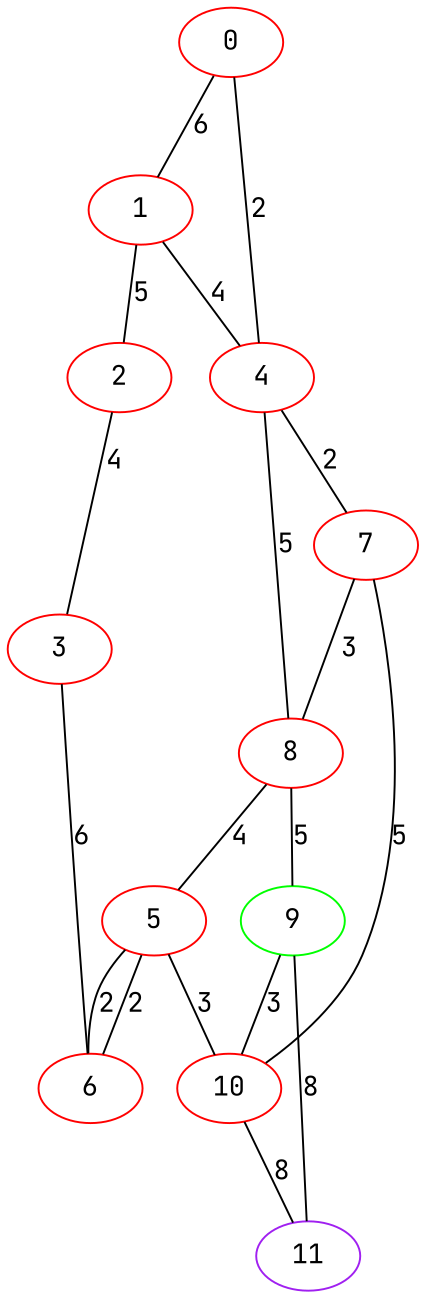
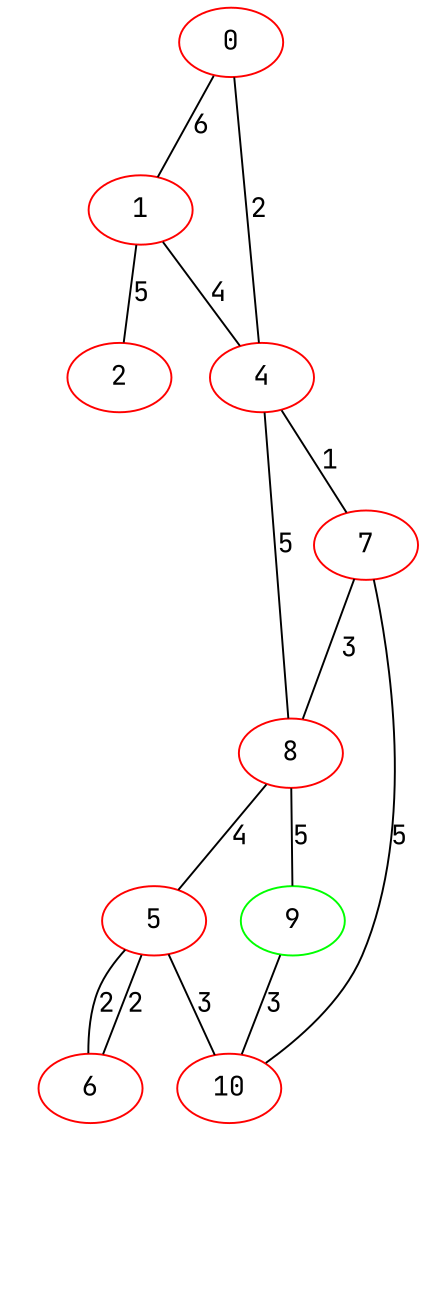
  graph {
    fontname="JetBrains Mono"
    node [color=red fontname="JetBrains Mono" weight=1]
    edge [fontname="JetBrains Mono"]
    0
    1
    4
    2
    7
    8
-   3
    6
    5
    10
    9 [color=green weight=2]
-   11 [color=purple weight=4]
    0 -- 1 [label=6]
    0 -- 4 [label=2]
    1 -- 4 [label=4]
    1 -- 2 [label=5]
-   4 -- 7 [label=2]
+   4 -- 7 [label=1]
    4 -- 8 [label=5]
-   2 -- 3 [label=4]
    7 -- 8 [label=3]
    7 -- 10 [label=5]
    8 -- 5 [label=4]
    8 -- 9 [label=5]
-   3 -- 6 [label=6]
    5 -- 6 [label=2]
    5 -- 6 [label=2]
    5 -- 10 [label=3]
-   10 -- 11 [label=8]
    9 -- 10 [label=3]
-   9 -- 11 [label=8]
  }
